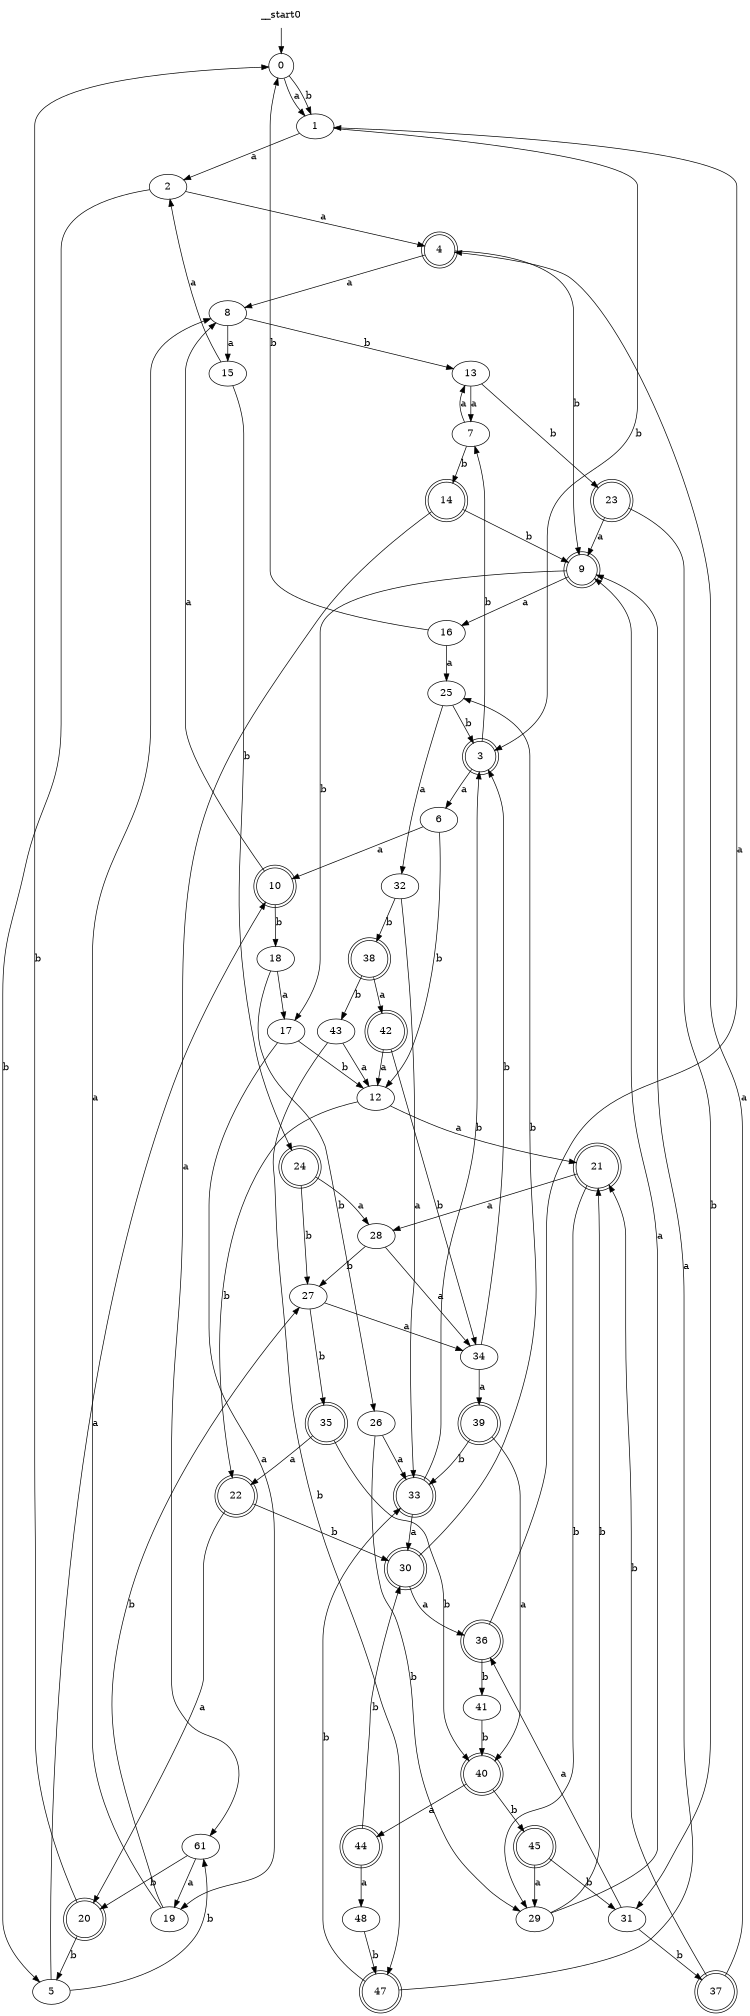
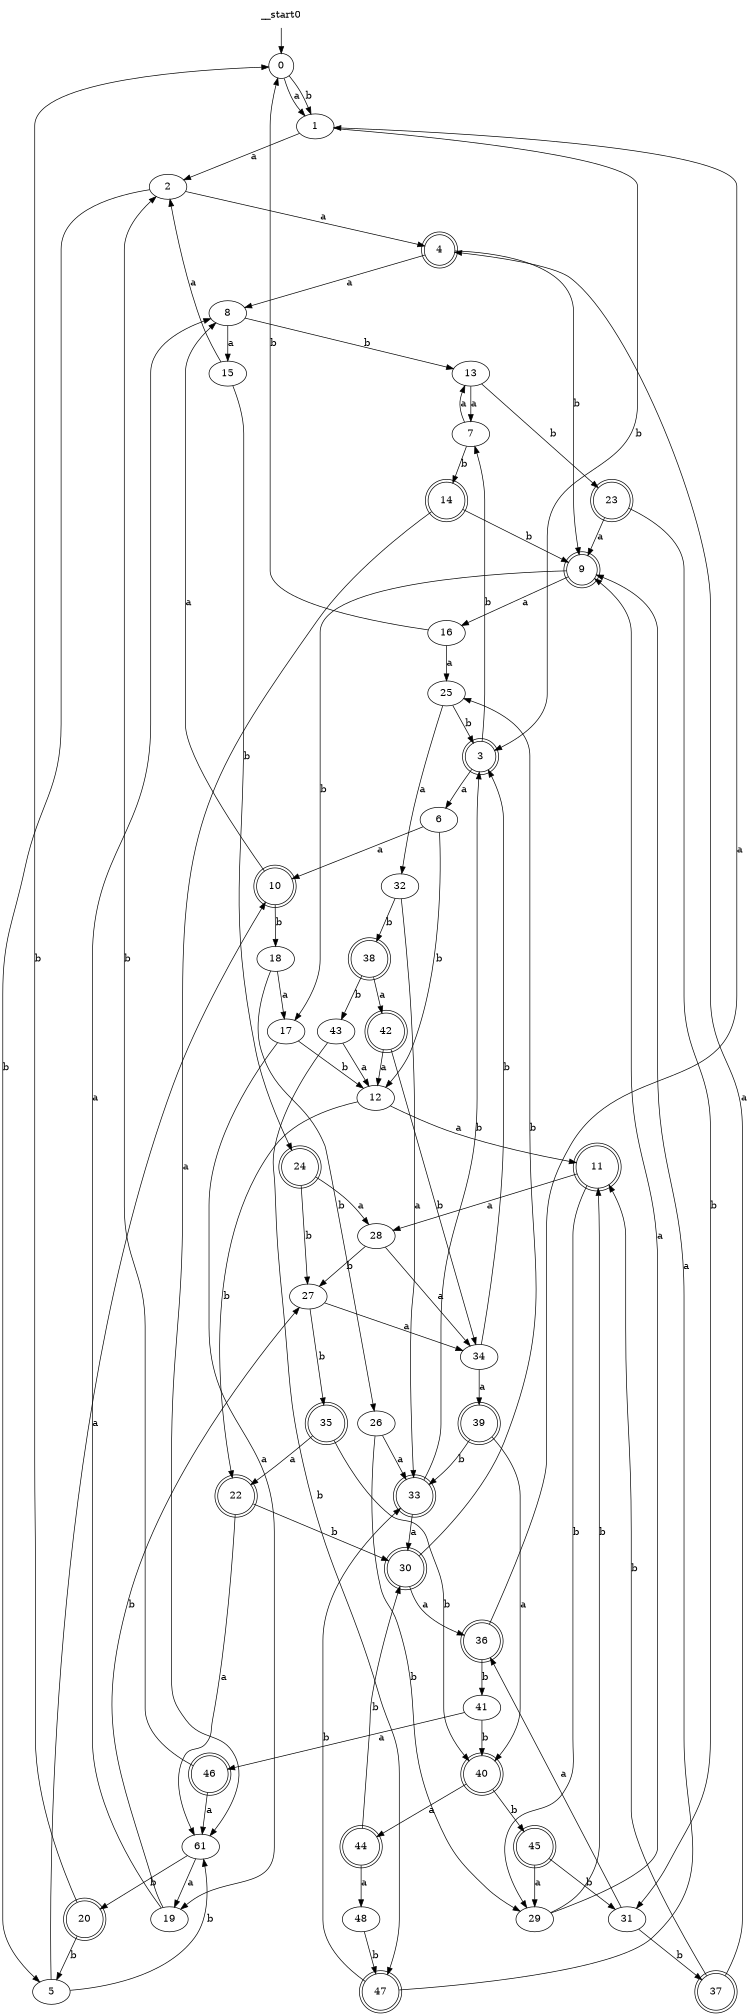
  digraph {
    __start0 [shape=none]
    0 [shape=circle]
    1
    2
    3 [shape=doublecircle]
    4 [shape=doublecircle]
    5
    6
    7
    8
    9 [shape=doublecircle]
    10 [shape=doublecircle]
    n13 [label=61]
    12
    13
    14 [shape=doublecircle]
    15
    16
    17
    18
    19
    20 [shape=doublecircle]
-   21 [shape=doublecircle]
+   21 [shape=doublecircle label=11]
    22 [shape=doublecircle]
    23 [shape=doublecircle]
    24 [shape=doublecircle]
    25
    26
    27
    28
    29
    30 [shape=doublecircle]
    31
    32
    33 [shape=doublecircle]
    34
    35 [shape=doublecircle]
    36 [shape=doublecircle]
    37 [shape=doublecircle]
    38 [shape=doublecircle]
    39 [shape=doublecircle]
    40 [shape=doublecircle]
    41
    42 [shape=doublecircle]
    43
    44 [shape=doublecircle]
    45 [shape=doublecircle]
+   46 [shape=doublecircle]
    47 [shape=doublecircle]
    48
    __start0 -> 0
    0 -> 1 [label=a]
    0 -> 1 [label=b]
    1 -> 2 [label=a]
    1 -> 3 [label=b]
    2 -> 4 [label=a]
    2 -> 5 [label=b]
    3 -> 6 [label=a]
    3 -> 7 [label=b]
    4 -> 8 [label=a]
    4 -> 9 [label=b]
    5 -> 10 [label=a]
    5 -> n13 [label=b]
    6 -> 10 [label=a]
    6 -> 12 [label=b]
    7 -> 13 [label=a]
    7 -> 14 [label=b]
    8 -> 13 [label=b]
    8 -> 15 [label=a]
    9 -> 16 [label=a]
    9 -> 17 [label=b]
    10 -> 8 [label=a]
    10 -> 18 [label=b]
    n13 -> 19 [label=a]
    n13 -> 20 [label=b]
    12 -> 21 [label=a]
    12 -> 22 [label=b]
    13 -> 7 [label=a]
    13 -> 23 [label=b]
    14 -> 9 [label=b]
    14 -> n13 [label=a]
    15 -> 2 [label=a]
    15 -> 24 [label=b]
    16 -> 0 [label=b]
    16 -> 25 [label=a]
    17 -> 12 [label=b]
    17 -> 19 [label=a]
    18 -> 17 [label=a]
    18 -> 26 [label=b]
    19 -> 8 [label=a]
    19 -> 27 [label=b]
    20 -> 0 [label=b]
    20 -> 5 [label=b]
    21 -> 28 [label=a]
    21 -> 29 [label=b]
-   22 -> 20 [label=a]
+   22 -> n13 [label=a]
    22 -> 30 [label=b]
    23 -> 9 [label=a]
    23 -> 31 [label=b]
    24 -> 27 [label=b]
    24 -> 28 [label=a]
    25 -> 3 [label=b]
    25 -> 32 [label=a]
    26 -> 29 [label=b]
    26 -> 33 [label=a]
    27 -> 34 [label=a]
    27 -> 35 [label=b]
    28 -> 27 [label=b]
    28 -> 34 [label=a]
    29 -> 9 [label=a]
    29 -> 21 [label=b]
    30 -> 25 [label=b]
    30 -> 36 [label=a]
    31 -> 36 [label=a]
    31 -> 37 [label=b]
    32 -> 33 [label=a]
    32 -> 38 [label=b]
    33 -> 3 [label=b]
    33 -> 30 [label=a]
    34 -> 3 [label=b]
    34 -> 39 [label=a]
    35 -> 22 [label=a]
    35 -> 40 [label=b]
    36 -> 1 [label=a]
    36 -> 41 [label=b]
    37 -> 4 [label=a]
    37 -> 21 [label=b]
    38 -> 42 [label=a]
    38 -> 43 [label=b]
    39 -> 33 [label=b]
    39 -> 40 [label=a]
    40 -> 44 [label=a]
    40 -> 45 [label=b]
    41 -> 40 [label=b]
+   41 -> 46 [label=a]
    42 -> 12 [label=a]
    42 -> 34 [label=b]
    43 -> 12 [label=a]
    43 -> 47 [label=b]
    44 -> 30 [label=b]
    44 -> 48 [label=a]
    45 -> 29 [label=a]
    45 -> 31 [label=b]
+   46 -> 2 [label=b]
+   46 -> n13 [label=a]
    47 -> 9 [label=a]
    47 -> 33 [label=b]
    48 -> 47 [label=b]
  }
